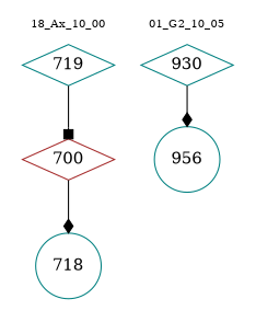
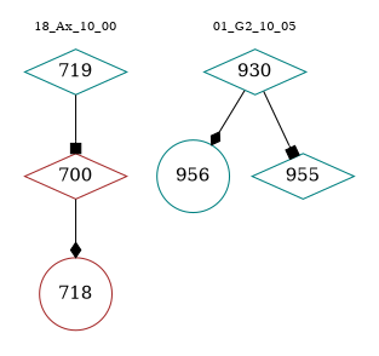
  digraph {
    node [color=teal shape=diamond]
    edge [arrowhead=diamond color=black]
    n1 [color=brown label=700]
    n2 [label=719]
-   n3 [label=718 shape=circle]
+   n3 [color=brown label=718 shape=circle]
    n4 [label=930]
    n5 [label=956 shape=circle]
+   n6 [label=955]
    subgraph cluster_1 {
      color=white
      fontsize=10
      label="18_Ax_10_00"
      n1
      n2
      n3
    }
    subgraph cluster_2 {
      color=white
      fontsize=10
      label="01_G2_10_05"
      n4
      n5
+     n6
    }
    n1 -> n3
    n2 -> n1 [arrowhead=box]
    n4 -> n5
+   n4 -> n6 [arrowhead=box]
  }
